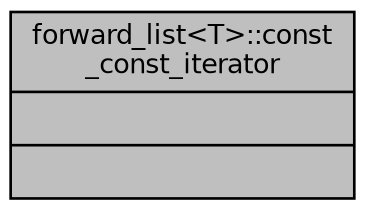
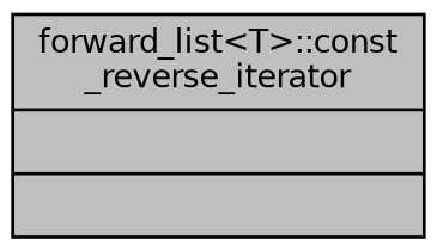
  digraph {
-   n1 [color=black fillcolor=grey75 fontcolor=black fontname=Helvetica fontsize=10 height=0.2 label="{forward_list\<T\>::const\l_const_iterator\n||}" shape=record style=filled width=0.4]
+   n1 [color=black fillcolor=grey75 fontcolor=black fontname=Helvetica fontsize=10 height=0.2 label="{forward_list\<T\>::const\l_reverse_iterator\n||}" shape=record style=filled width=0.4]
  }
